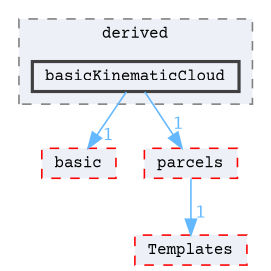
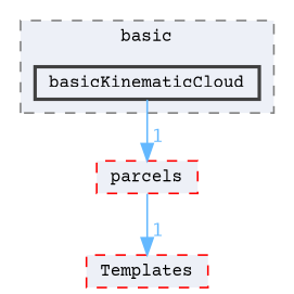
  digraph {
    compound=true
    fontname="Courier Prime"
    node [color=red fillcolor="#edf0f7" fontname="Courier Prime" fontsize=10 shape=box style="filled,dashed"]
    edge [color=steelblue1 fontcolor=steelblue1 fontname="Courier Prime" fontsize=10 headlabel=1 labeldistance=1.5 labelfontname=Helvetica labelfontsize=10]
    n1 [color=grey25 height=0.2 label=basicKinematicCloud style="filled,bold" width=0.4]
-   n2 [height=0.2 label=basic width=0.4]
    n3 [height=0.2 label=parcels width=0.4]
    n4 [height=0.2 label=Templates width=0.4]
    subgraph cluster_1 {
      bgcolor="#edf0f7"
      fontsize=10
-     label=derived
+     label=basic
      pencolor=grey50
      style="filled,dashed"
      n1
    }
-   n1 -> n2
    n1 -> n3
    n3 -> n4
  }
